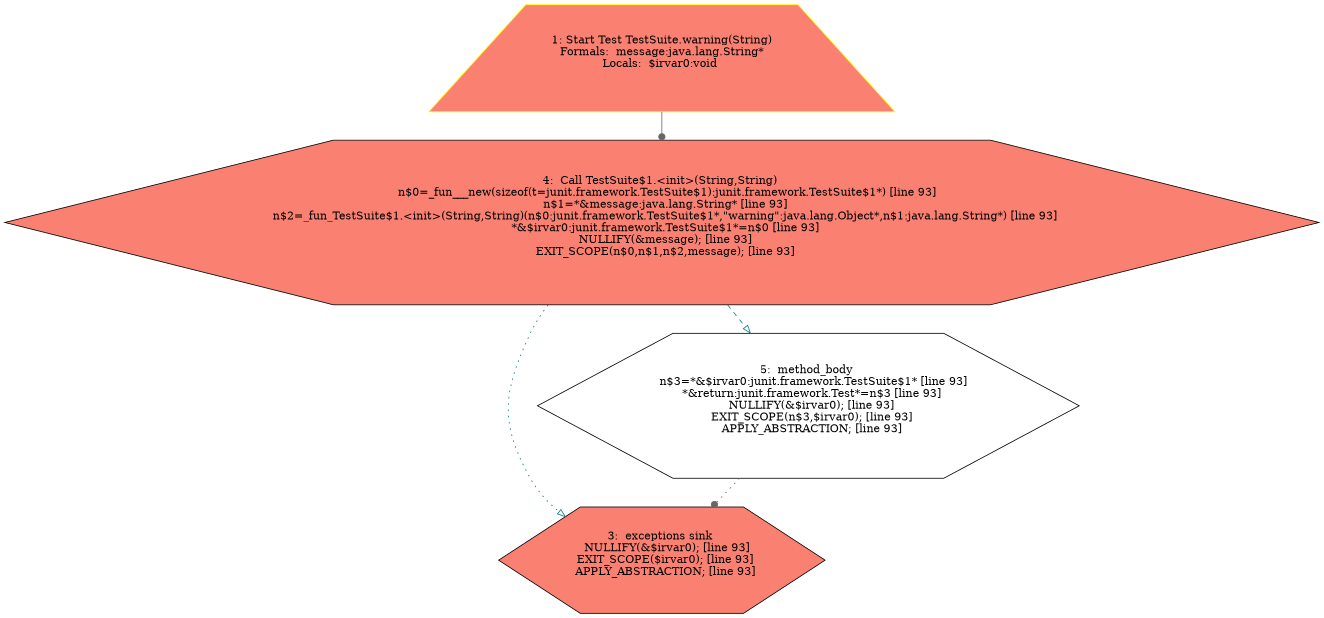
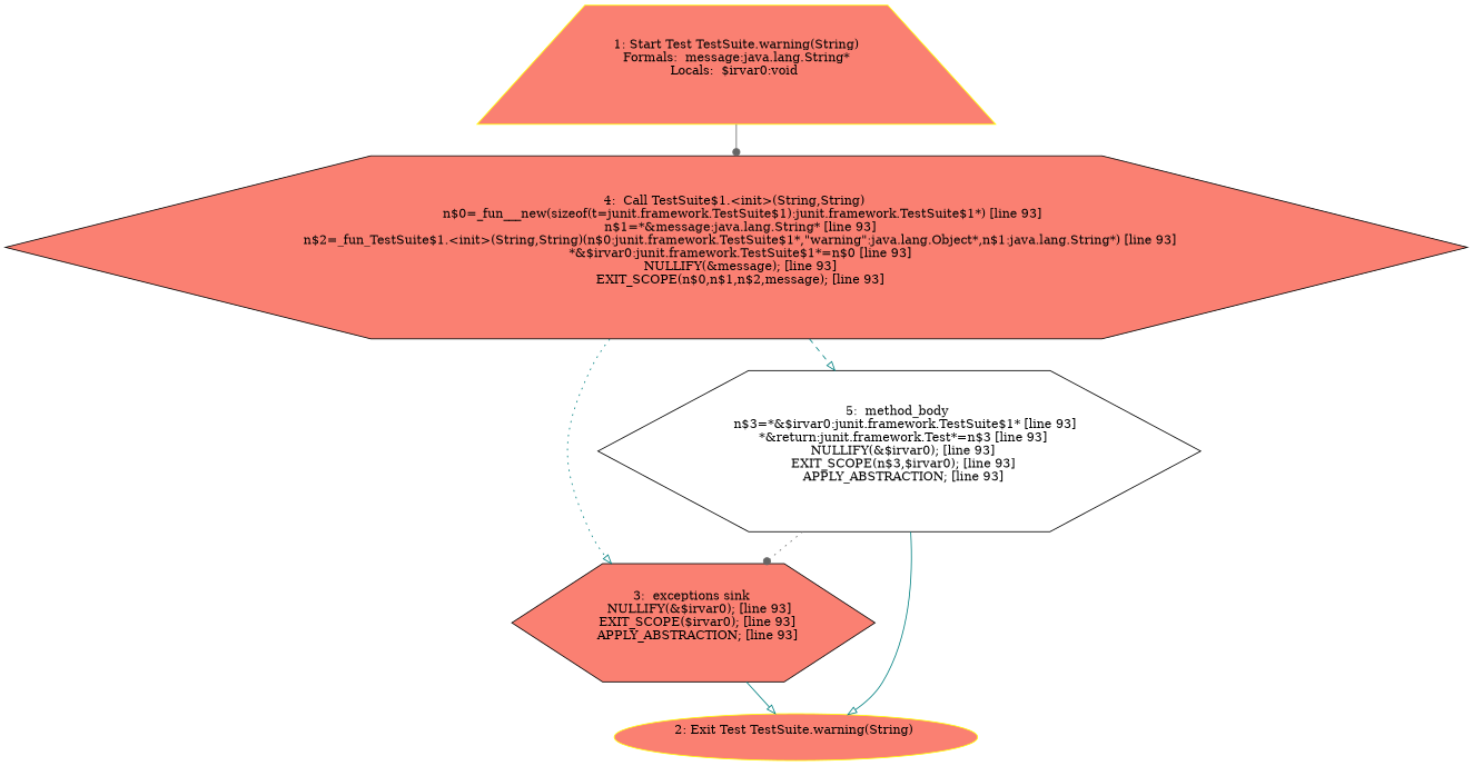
  digraph {
    node [style=filled fillcolor=salmon shape=hexagon]
    edge [color=teal style=solid arrowhead=onormal]
    n1 [color=yellow label="1: Start Test TestSuite.warning(String)\nFormals:  message:java.lang.String*\nLocals:  $irvar0:void \n  " shape=trapezium]
    n2 [label="4:  Call TestSuite$1.<init>(String,String) \n   n$0=_fun___new(sizeof(t=junit.framework.TestSuite$1):junit.framework.TestSuite$1*) [line 93]\n  n$1=*&message:java.lang.String* [line 93]\n  n$2=_fun_TestSuite$1.<init>(String,String)(n$0:junit.framework.TestSuite$1*,\"warning\":java.lang.Object*,n$1:java.lang.String*) [line 93]\n  *&$irvar0:junit.framework.TestSuite$1*=n$0 [line 93]\n  NULLIFY(&message); [line 93]\n  EXIT_SCOPE(n$0,n$1,n$2,message); [line 93]\n "]
    n3 [label="3:  exceptions sink \n   NULLIFY(&$irvar0); [line 93]\n  EXIT_SCOPE($irvar0); [line 93]\n  APPLY_ABSTRACTION; [line 93]\n "]
    n4 [label="5:  method_body \n   n$3=*&$irvar0:junit.framework.TestSuite$1* [line 93]\n  *&return:junit.framework.Test*=n$3 [line 93]\n  NULLIFY(&$irvar0); [line 93]\n  EXIT_SCOPE(n$3,$irvar0); [line 93]\n  APPLY_ABSTRACTION; [line 93]\n " fillcolor=white]
+   n5 [color=yellow label="2: Exit Test TestSuite.warning(String) \n  " shape=ellipse]
    n1 -> n2 [color=gray40 arrowhead=dot]
    n2 -> n3 [style=dotted]
    n2 -> n4 [style=dashed]
+   n3 -> n5
    n4 -> n3 [color=gray40 style=dotted arrowhead=dot]
+   n4 -> n5
  }
